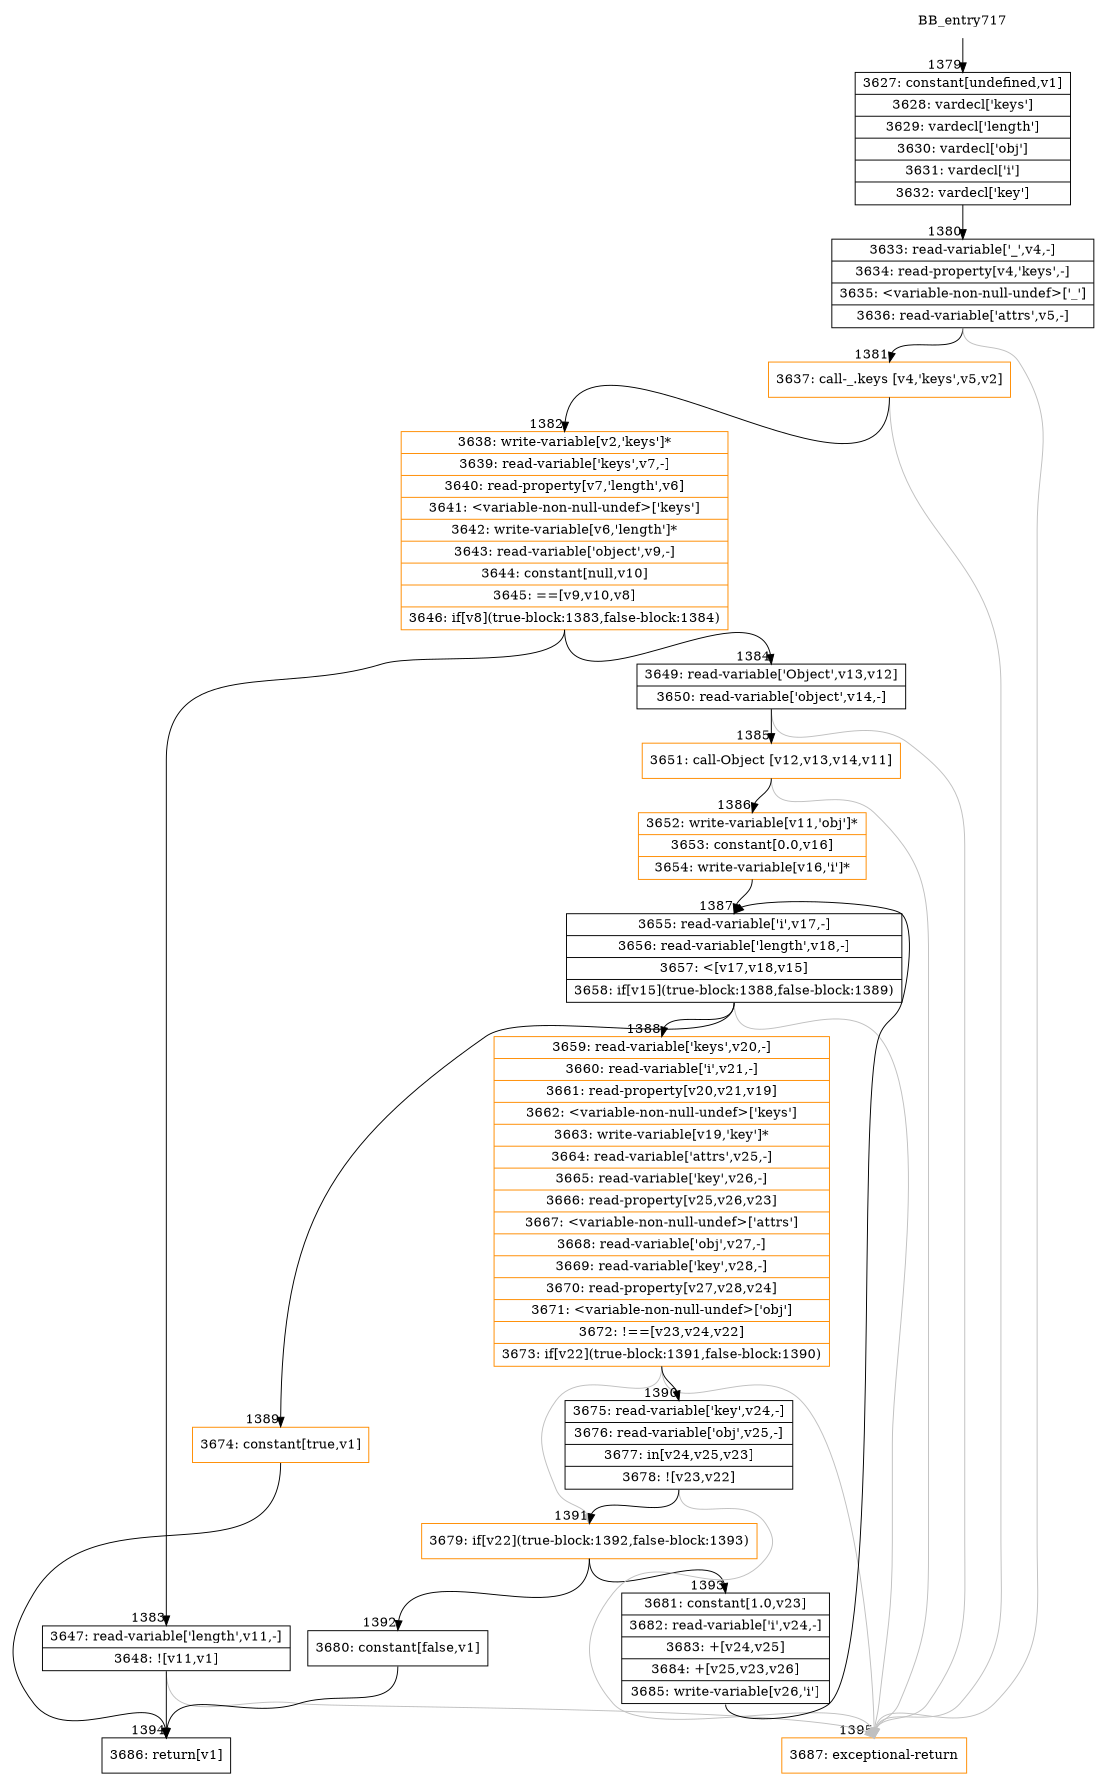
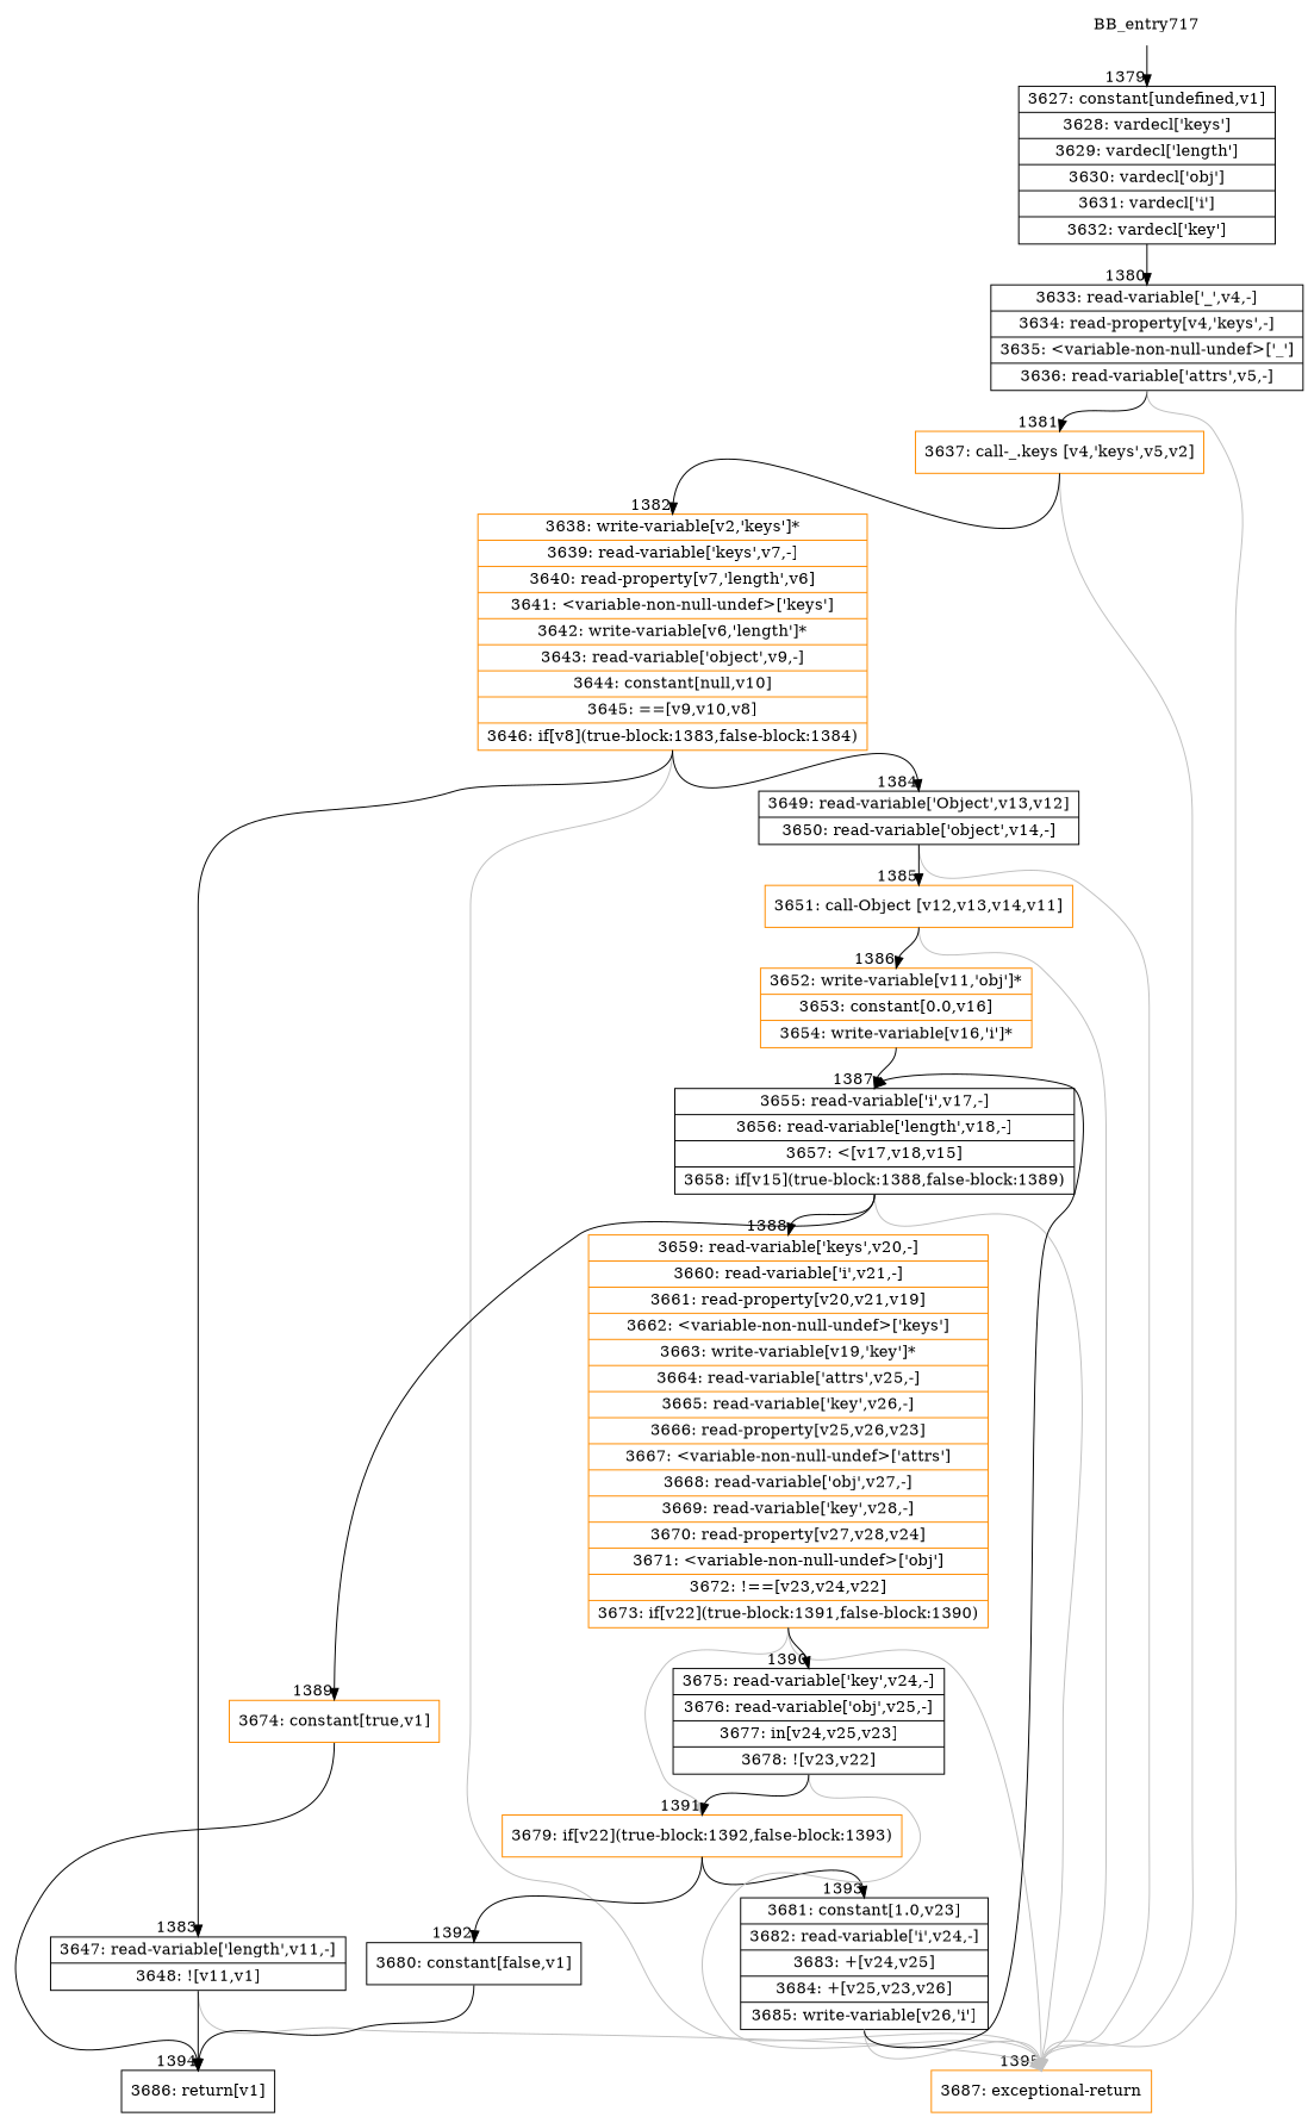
  digraph {
    rankdir=TD
    node [color=darkorange shape=record]
    edge [headport=n tailport=s]
    n1 [label=BB_entry717 shape=none]
    n2 [color=black label="{3627: constant[undefined,v1]|3628: vardecl['keys']|3629: vardecl['length']|3630: vardecl['obj']|3631: vardecl['i']|3632: vardecl['key']}"]
    n3 [color=black label="{3633: read-variable['_',v4,-]|3634: read-property[v4,'keys',-]|3635: \<variable-non-null-undef\>['_']|3636: read-variable['attrs',v5,-]}"]
    n4 [label="{3637: call-_.keys [v4,'keys',v5,v2]}"]
    n5 [label="{3687: exceptional-return}"]
    n6 [label="{3638: write-variable[v2,'keys']*|3639: read-variable['keys',v7,-]|3640: read-property[v7,'length',v6]|3641: \<variable-non-null-undef\>['keys']|3642: write-variable[v6,'length']*|3643: read-variable['object',v9,-]|3644: constant[null,v10]|3645: ==[v9,v10,v8]|3646: if[v8](true-block:1383,false-block:1384)}"]
    n7 [color=black label="{3647: read-variable['length',v11,-]|3648: ![v11,v1]}"]
    n8 [color=black label="{3649: read-variable['Object',v13,v12]|3650: read-variable['object',v14,-]}"]
    n9 [color=black label="{3686: return[v1]}"]
    n10 [label="{3651: call-Object [v12,v13,v14,v11]}"]
    n11 [label="{3652: write-variable[v11,'obj']*|3653: constant[0.0,v16]|3654: write-variable[v16,'i']*}"]
    n12 [color=black label="{3655: read-variable['i',v17,-]|3656: read-variable['length',v18,-]|3657: \<[v17,v18,v15]|3658: if[v15](true-block:1388,false-block:1389)}"]
    n13 [label="{3659: read-variable['keys',v20,-]|3660: read-variable['i',v21,-]|3661: read-property[v20,v21,v19]|3662: \<variable-non-null-undef\>['keys']|3663: write-variable[v19,'key']*|3664: read-variable['attrs',v25,-]|3665: read-variable['key',v26,-]|3666: read-property[v25,v26,v23]|3667: \<variable-non-null-undef\>['attrs']|3668: read-variable['obj',v27,-]|3669: read-variable['key',v28,-]|3670: read-property[v27,v28,v24]|3671: \<variable-non-null-undef\>['obj']|3672: !==[v23,v24,v22]|3673: if[v22](true-block:1391,false-block:1390)}"]
    n14 [label="{3674: constant[true,v1]}"]
    n15 [label="{3679: if[v22](true-block:1392,false-block:1393)}"]
    n16 [color=black label="{3675: read-variable['key',v24,-]|3676: read-variable['obj',v25,-]|3677: in[v24,v25,v23]|3678: ![v23,v22]}"]
    n17 [color=black label="{3680: constant[false,v1]}"]
    n18 [color=black label="{3681: constant[1.0,v23]|3682: read-variable['i',v24,-]|3683: +[v24,v25]|3684: +[v25,v23,v26]|3685: write-variable[v26,'i']}"]
    n1 -> n2 [headlabel="    1379"]
    n2 -> n3 [headlabel="      1380"]
    n3 -> n4 [headlabel="      1381"]
    n3 -> n5 [color=gray headlabel="      1395"]
    n4 -> n5 [color=gray]
    n4 -> n6 [headlabel="      1382"]
+   n6 -> n5 [color=gray]
    n6 -> n7 [headlabel="      1383"]
    n6 -> n8 [headlabel="      1384"]
    n7 -> n5 [color=gray]
    n7 -> n9 [headlabel="      1394"]
    n8 -> n5 [color=gray]
    n8 -> n10 [headlabel="      1385"]
    n10 -> n5 [color=gray]
    n10 -> n11 [headlabel="      1386"]
    n11 -> n12 [headlabel="      1387"]
    n12 -> n5 [color=gray]
    n12 -> n13 [headlabel="      1388"]
    n12 -> n14 [headlabel="      1389"]
    n13 -> n5 [color=gray]
    n13 -> n15 [color=gray headlabel="      1391"]
    n13 -> n16 [headlabel="      1390"]
    n14 -> n9
    n15 -> n17 [headlabel="      1392"]
    n15 -> n18 [headlabel="      1393"]
    n16 -> n5 [color=gray]
    n16 -> n15
    n17 -> n9
+   n18 -> n5 [color=gray]
    n18 -> n12
  }
